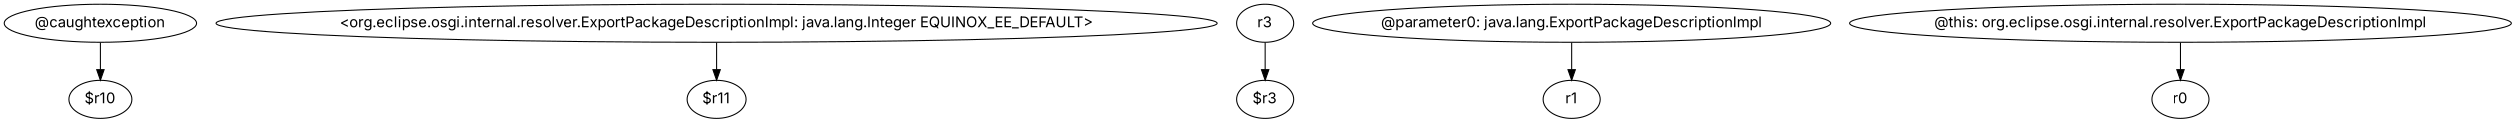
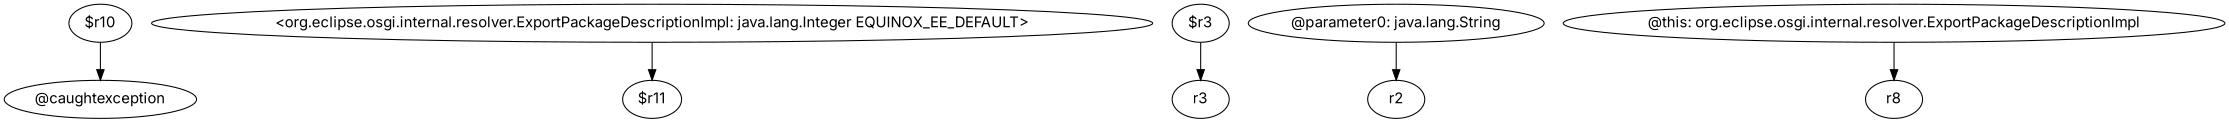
  digraph {
    fontname=Inter
    node [fontname=Inter]
    edge [fontname=Inter]
    n1 [label="@caughtexception"]
    n2 [label="$r10"]
    n3 [label="<org.eclipse.osgi.internal.resolver.ExportPackageDescriptionImpl: java.lang.Integer EQUINOX_EE_DEFAULT>"]
    n4 [label="$r11"]
    n5 [label="$r3"]
    n6 [label=r3]
-   n7 [label="@parameter0: java.lang.ExportPackageDescriptionImpl"]
-   n8 [label=r1]
+   n7 [label="@parameter0: java.lang.String"]
+   n8 [label=r2]
    n9 [label="@this: org.eclipse.osgi.internal.resolver.ExportPackageDescriptionImpl"]
-   n10 [label=r0]
-   n1 -> n2
+   n10 [label=r8]
+   n2 -> n1
    n3 -> n4
-   n6 -> n5
+   n5 -> n6
    n7 -> n8
    n9 -> n10
  }
